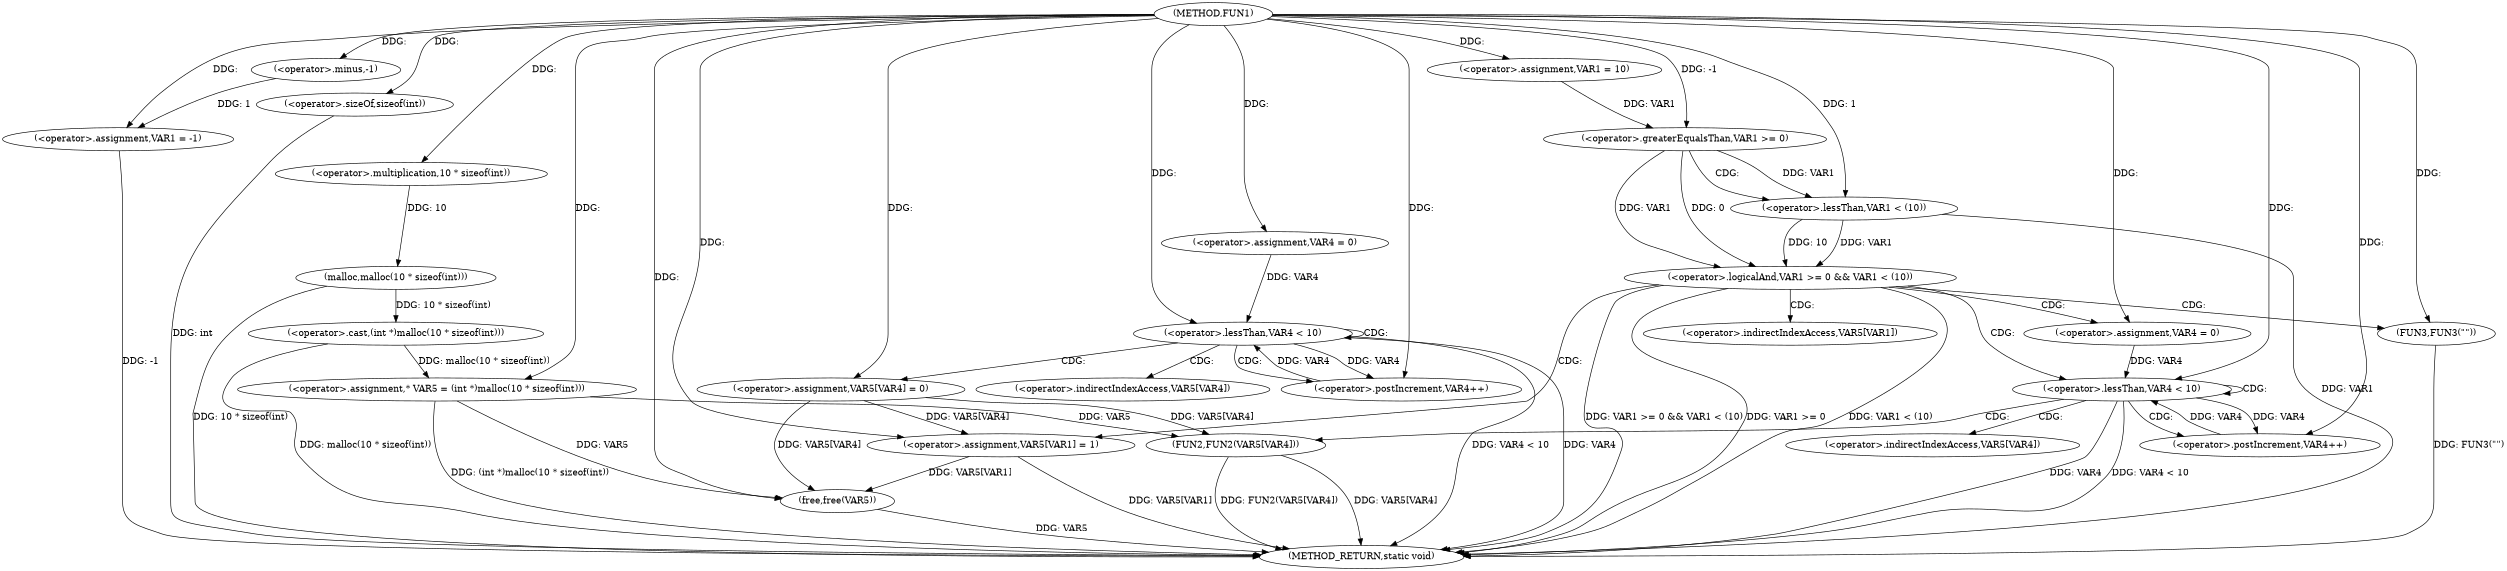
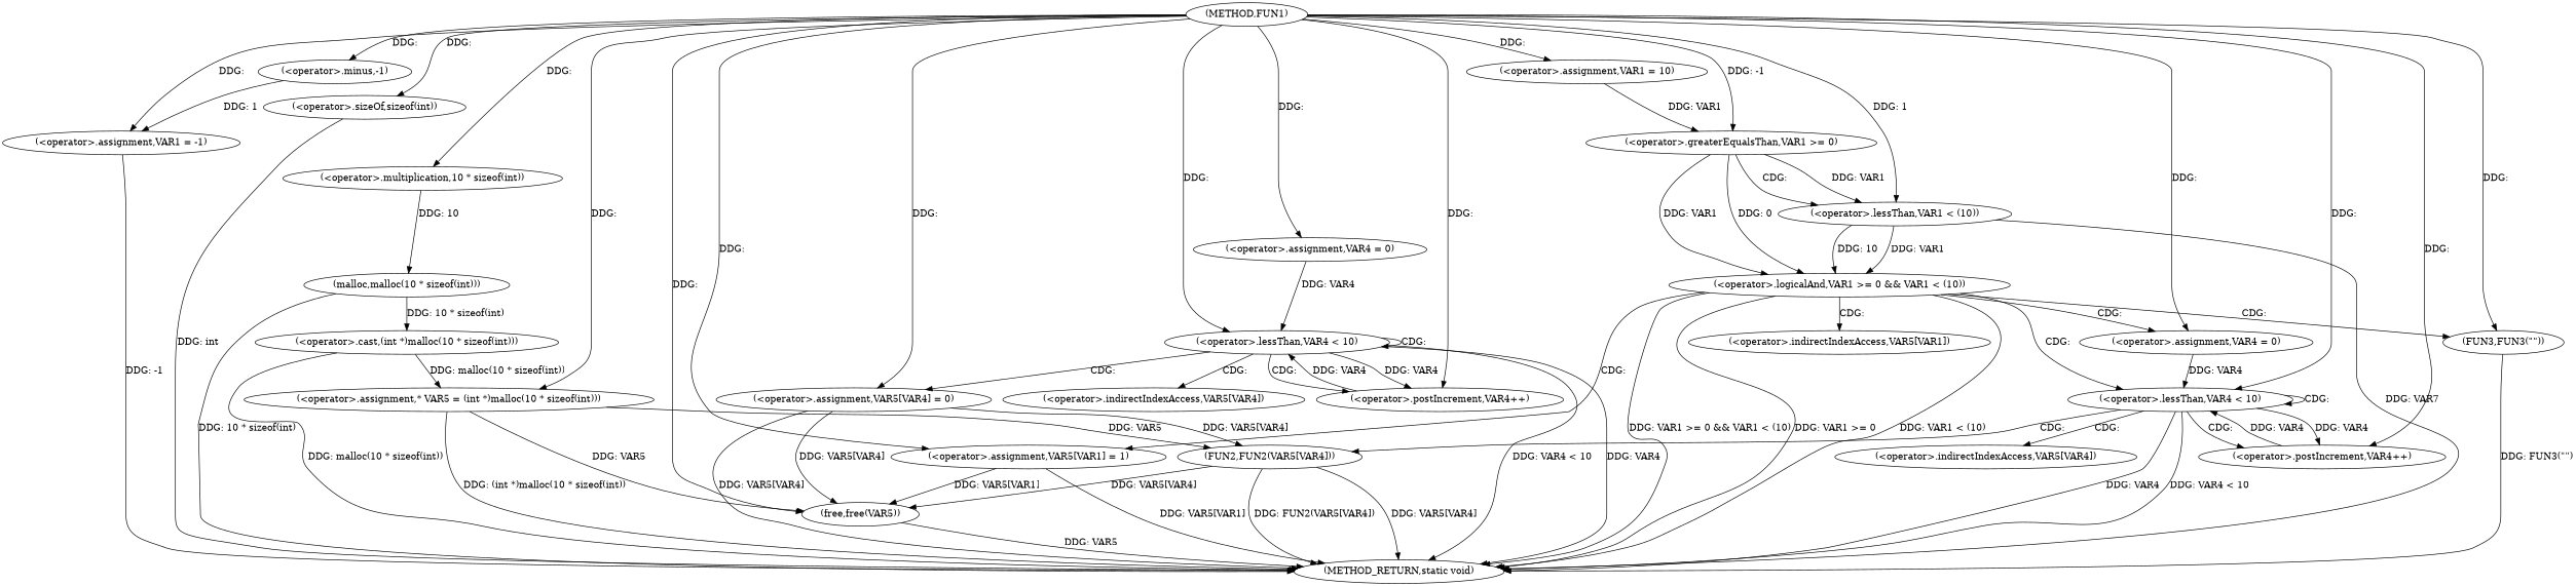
  digraph {
    n1 [label="(METHOD,FUN1)"]
    n2 [label="(<operator>.assignment,VAR1 = -1)"]
    n3 [label="(<operator>.minus,-1)"]
    n4 [label="(<operator>.assignment,VAR1 = 10)"]
    n5 [label="(<operator>.assignment,* VAR5 = (int *)malloc(10 * sizeof(int)))"]
    n6 [label="(<operator>.multiplication,10 * sizeof(int))"]
    n7 [label="(<operator>.sizeOf,sizeof(int))"]
    n8 [label="(<operator>.assignment,VAR4 = 0)"]
    n9 [label="(<operator>.lessThan,VAR4 < 10)"]
    n10 [label="(<operator>.postIncrement,VAR4++)"]
    n11 [label="(<operator>.assignment,VAR5[VAR4] = 0)"]
    n12 [label="(<operator>.greaterEqualsThan,VAR1 >= 0)"]
    n13 [label="(<operator>.lessThan,VAR1 < (10))"]
    n14 [label="(<operator>.assignment,VAR5[VAR1] = 1)"]
    n15 [label="(<operator>.assignment,VAR4 = 0)"]
    n16 [label="(<operator>.lessThan,VAR4 < 10)"]
    n17 [label="(<operator>.postIncrement,VAR4++)"]
    n18 [label="(FUN3,FUN3(\"\"))"]
    n19 [label="(free,free(VAR5))"]
    n20 [label="(METHOD_RETURN,static void)"]
    n21 [label="(FUN2,FUN2(VAR5[VAR4]))"]
    n22 [label="(malloc,malloc(10 * sizeof(int)))"]
    n23 [label="(<operator>.indirectIndexAccess,VAR5[VAR4])"]
    n24 [label="(<operator>.logicalAnd,VAR1 >= 0 && VAR1 < (10))"]
    n25 [label="(<operator>.indirectIndexAccess,VAR5[VAR4])"]
    n26 [label="(<operator>.cast,(int *)malloc(10 * sizeof(int)))"]
    n27 [label="(<operator>.indirectIndexAccess,VAR5[VAR1])"]
    n1 -> n2 [label="DDG: "]
    n1 -> n3 [label="DDG: "]
    n1 -> n4 [label="DDG: "]
    n1 -> n5 [label="DDG: "]
    n1 -> n6 [label="DDG: "]
    n1 -> n7 [label="DDG: "]
    n1 -> n8 [label="DDG: "]
    n1 -> n9 [label="DDG: "]
    n1 -> n10 [label="DDG: "]
    n1 -> n11 [label="DDG: "]
    n1 -> n12 [label="DDG: -1"]
    n1 -> n13 [label="DDG: 1"]
    n1 -> n14 [label="DDG: "]
    n1 -> n15 [label="DDG: "]
    n1 -> n16 [label="DDG: "]
    n1 -> n17 [label="DDG: "]
    n1 -> n18 [label="DDG: "]
    n1 -> n19 [label="DDG: "]
    n2 -> n20 [label="DDG: -1"]
    n3 -> n2 [label="DDG: 1"]
    n4 -> n12 [label="DDG: VAR1"]
    n5 -> n19 [label="DDG: VAR5"]
    n5 -> n20 [label="DDG: (int *)malloc(10 * sizeof(int))"]
    n5 -> n21 [label="DDG: VAR5"]
    n6 -> n22 [label="DDG: 10"]
    n7 -> n20 [label="DDG: int"]
    n8 -> n9 [label="DDG: VAR4"]
    n9 -> n9 [label="CDG: "]
    n9 -> n10 [label="DDG: VAR4"]
    n9 -> n10 [label="CDG: "]
    n9 -> n11 [label="CDG: "]
    n9 -> n20 [label="DDG: VAR4 < 10"]
    n9 -> n20 [label="DDG: VAR4"]
    n9 -> n23 [label="CDG: "]
    n10 -> n9 [label="DDG: VAR4"]
    n11 -> n19 [label="DDG: VAR5[VAR4]"]
-   n11 -> n14 [label="DDG: VAR5[VAR4]"]
+   n11 -> n20 [label="DDG: VAR5[VAR4]"]
    n11 -> n21 [label="DDG: VAR5[VAR4]"]
    n12 -> n13 [label="DDG: VAR1"]
    n12 -> n13 [label="CDG: "]
    n12 -> n24 [label="DDG: VAR1"]
    n12 -> n24 [label="DDG: 0"]
-   n13 -> n20 [label="DDG: VAR1"]
+   n13 -> n20 [label="DDG: VAR7"]
    n13 -> n24 [label="DDG: VAR1"]
    n13 -> n24 [label="DDG: 10"]
    n14 -> n19 [label="DDG: VAR5[VAR1]"]
    n14 -> n20 [label="DDG: VAR5[VAR1]"]
    n15 -> n16 [label="DDG: VAR4"]
    n16 -> n16 [label="CDG: "]
    n16 -> n17 [label="DDG: VAR4"]
    n16 -> n17 [label="CDG: "]
    n16 -> n20 [label="DDG: VAR4"]
    n16 -> n20 [label="DDG: VAR4 < 10"]
    n16 -> n21 [label="CDG: "]
    n16 -> n25 [label="CDG: "]
    n17 -> n16 [label="DDG: VAR4"]
    n18 -> n20 [label="DDG: FUN3(\"\")"]
    n19 -> n20 [label="DDG: VAR5"]
+   n21 -> n19 [label="DDG: VAR5[VAR4]"]
    n21 -> n20 [label="DDG: VAR5[VAR4]"]
    n21 -> n20 [label="DDG: FUN2(VAR5[VAR4])"]
    n22 -> n20 [label="DDG: 10 * sizeof(int)"]
    n22 -> n26 [label="DDG: 10 * sizeof(int)"]
    n24 -> n14 [label="CDG: "]
    n24 -> n15 [label="CDG: "]
    n24 -> n16 [label="CDG: "]
    n24 -> n18 [label="CDG: "]
    n24 -> n20 [label="DDG: VAR1 >= 0 && VAR1 < (10)"]
    n24 -> n20 [label="DDG: VAR1 >= 0"]
    n24 -> n20 [label="DDG: VAR1 < (10)"]
    n24 -> n27 [label="CDG: "]
    n26 -> n5 [label="DDG: malloc(10 * sizeof(int))"]
    n26 -> n20 [label="DDG: malloc(10 * sizeof(int))"]
  }
